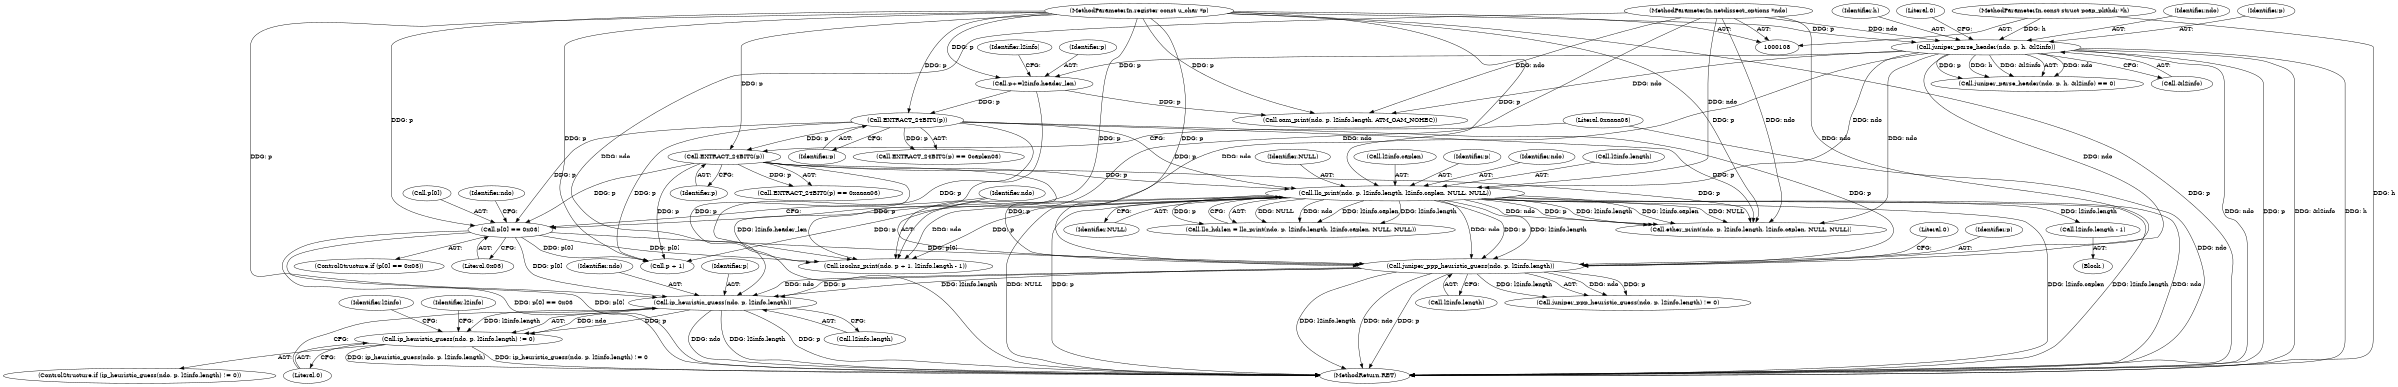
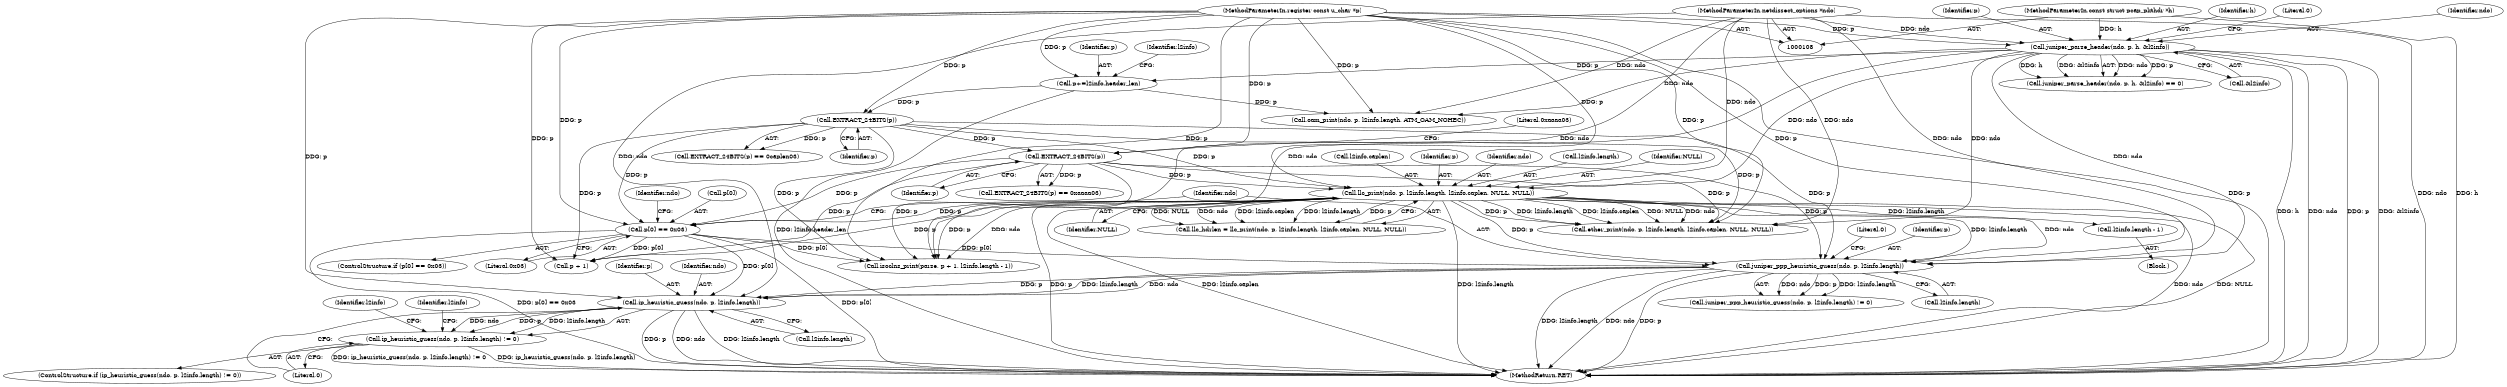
  digraph {
    n1 [label="(Call,ip_heuristic_guess(ndo, p, l2info.length))"]
    n2 [label="(Call,ip_heuristic_guess(ndo, p, l2info.length) != 0)"]
    n3 [label="(Call,l2info.length)"]
    n4 [label="(MethodReturn,RET)"]
    n5 [label="(Literal,0)"]
    n6 [label="(ControlStructure,if (ip_heuristic_guess(ndo, p, l2info.length) != 0))"]
    n7 [label="(Call,juniper_ppp_heuristic_guess(ndo, p, l2info.length))"]
    n8 [label="(Call,juniper_ppp_heuristic_guess(ndo, p, l2info.length) != 0)"]
    n9 [label="(Call,l2info.length)"]
    n10 [label="(Call,llc_print(ndo, p, l2info.length, l2info.caplen, NULL, NULL))"]
    n11 [label="(Call,p[0] == 0x03)"]
    n12 [label="(Identifier,NULL)"]
    n13 [label="(Call,p + 1)"]
    n14 [label="(Call,llc_hdrlen = llc_print(ndo, p, l2info.length, l2info.caplen, NULL, NULL))"]
    n15 [label="(Call,ether_print(ndo, p, l2info.length, l2info.caplen, NULL, NULL))"]
    n16 [label="(Call,l2info.length - 1)"]
-   n17 [label="(Call,isoclns_print(ndo, p + 1, l2info.length - 1))"]
+   n17 [label="(Call,isoclns_print(parse, p + 1, l2info.length - 1))"]
    n18 [label="(ControlStructure,if (p[0] == 0x03))"]
    n19 [label="(Literal,0x03)"]
    n20 [label="(Block,)"]
    n21 [label="(Call,juniper_parse_header(ndo, p, h, &l2info))"]
    n22 [label="(Call,p+=l2info.header_len)"]
    n23 [label="(Call,juniper_parse_header(ndo, p, h, &l2info) == 0)"]
    n24 [label="(Call,oam_print(ndo, p, l2info.length, ATM_OAM_NOHEC))"]
    n25 [label="(Call,&l2info)"]
    n26 [label="(Call,EXTRACT_24BITS(p))"]
    n27 [label="(MethodParameterIn,netdissect_options *ndo)"]
    1000108
    n29 [label="(MethodParameterIn,register const u_char *p)"]
    n30 [label="(Call,EXTRACT_24BITS(p))"]
    n31 [label="(Identifier,p)"]
    n32 [label="(Call,EXTRACT_24BITS(p) == 0xaaaa03)"]
    n33 [label="(Identifier,p)"]
    n34 [label="(Call,EXTRACT_24BITS(p) == 0caplen03)"]
    n35 [label="(MethodParameterIn,const struct pcap_pkthdr *h)"]
    n36 [label="(Call,l2info.caplen)"]
    n37 [label="(Identifier,l2info)"]
    n38 [label="(Call,p[0])"]
    n39 [label="(Literal,0)"]
    n40 [label="(Identifier,p)"]
    n41 [label="(Identifier,h)"]
    n42 [label="(Identifier,p)"]
    n43 [label="(Identifier,p)"]
    n44 [label="(Identifier,ndo)"]
    n45 [label="(Identifier,ndo)"]
    n46 [label="(Identifier,ndo)"]
    n47 [label="(Literal,0)"]
    n48 [label="(Identifier,l2info)"]
    n49 [label="(Identifier,p)"]
    n50 [label="(Identifier,ndo)"]
    n51 [label="(Call,l2info.length)"]
    n52 [label="(Literal,0xaaaa03)"]
    n53 [label="(Identifier,NULL)"]
    n54 [label="(Identifier,p)"]
    n55 [label="(Identifier,ndo)"]
    n56 [label="(Identifier,l2info)"]
    n1 -> n2 [label="AST: "]
    n1 -> n2 [label="DDG: ndo"]
    n1 -> n2 [label="DDG: p"]
    n1 -> n2 [label="DDG: l2info.length"]
    n1 -> n3 [label="CFG: "]
    n1 -> n4 [label="DDG: l2info.length"]
    n1 -> n4 [label="DDG: p"]
    n1 -> n4 [label="DDG: ndo"]
    n2 -> n4 [label="DDG: ip_heuristic_guess(ndo, p, l2info.length)"]
    n2 -> n4 [label="DDG: ip_heuristic_guess(ndo, p, l2info.length) != 0"]
    n2 -> n5 [label="CFG: "]
    n2 -> n6 [label="AST: "]
    n3 -> n1 [label="AST: "]
    n5 -> n1 [label="CFG: "]
    n5 -> n2 [label="AST: "]
    n7 -> n1 [label="DDG: ndo"]
    n7 -> n1 [label="DDG: p"]
    n7 -> n1 [label="DDG: l2info.length"]
    n7 -> n4 [label="DDG: p"]
    n7 -> n4 [label="DDG: l2info.length"]
    n7 -> n4 [label="DDG: ndo"]
    n7 -> n8 [label="AST: "]
    n7 -> n8 [label="DDG: ndo"]
    n7 -> n8 [label="DDG: p"]
    n7 -> n8 [label="DDG: l2info.length"]
    n7 -> n9 [label="CFG: "]
    n9 -> n7 [label="AST: "]
    n10 -> n4 [label="DDG: ndo"]
    n10 -> n4 [label="DDG: NULL"]
    n10 -> n4 [label="DDG: p"]
    n10 -> n4 [label="DDG: l2info.caplen"]
    n10 -> n4 [label="DDG: l2info.length"]
    n10 -> n7 [label="DDG: ndo"]
    n10 -> n7 [label="DDG: p"]
    n10 -> n7 [label="DDG: l2info.length"]
    n10 -> n11 [label="DDG: p"]
    n10 -> n12 [label="CFG: "]
    n10 -> n13 [label="DDG: p"]
    n10 -> n14 [label="AST: "]
    n10 -> n14 [label="DDG: NULL"]
    n10 -> n14 [label="DDG: ndo"]
    n10 -> n14 [label="DDG: l2info.caplen"]
    n10 -> n14 [label="DDG: l2info.length"]
    n10 -> n14 [label="DDG: p"]
    n10 -> n15 [label="DDG: ndo"]
    n10 -> n15 [label="DDG: p"]
    n10 -> n15 [label="DDG: l2info.length"]
    n10 -> n15 [label="DDG: l2info.caplen"]
    n10 -> n15 [label="DDG: NULL"]
    n10 -> n16 [label="DDG: l2info.length"]
    n10 -> n17 [label="DDG: ndo"]
    n10 -> n17 [label="DDG: p"]
    n11 -> n1 [label="DDG: p[0]"]
    n11 -> n4 [label="DDG: p[0]"]
    n11 -> n4 [label="DDG: p[0] == 0x03"]
    n11 -> n7 [label="DDG: p[0]"]
    n11 -> n13 [label="DDG: p[0]"]
    n11 -> n17 [label="DDG: p[0]"]
    n11 -> n18 [label="AST: "]
    n11 -> n19 [label="CFG: "]
    n12 -> n10 [label="AST: "]
    n14 -> n10 [label="CFG: "]
    n16 -> n20 [label="AST: "]
    n19 -> n11 [label="AST: "]
    n21 -> n4 [label="DDG: &l2info"]
    n21 -> n4 [label="DDG: h"]
    n21 -> n4 [label="DDG: ndo"]
    n21 -> n4 [label="DDG: p"]
    n21 -> n7 [label="DDG: ndo"]
    n21 -> n10 [label="DDG: ndo"]
    n21 -> n15 [label="DDG: ndo"]
    n21 -> n17 [label="DDG: ndo"]
    n21 -> n22 [label="DDG: p"]
    n21 -> n23 [label="AST: "]
    n21 -> n23 [label="DDG: ndo"]
    n21 -> n23 [label="DDG: p"]
    n21 -> n23 [label="DDG: h"]
    n21 -> n23 [label="DDG: &l2info"]
    n21 -> n24 [label="DDG: ndo"]
    n21 -> n25 [label="CFG: "]
    n22 -> n4 [label="DDG: l2info.header_len"]
    n22 -> n24 [label="DDG: p"]
    n22 -> n26 [label="DDG: p"]
    n25 -> n21 [label="AST: "]
    n26 -> n7 [label="DDG: p"]
    n26 -> n10 [label="DDG: p"]
    n26 -> n11 [label="DDG: p"]
    n26 -> n13 [label="DDG: p"]
    n26 -> n15 [label="DDG: p"]
    n26 -> n17 [label="DDG: p"]
    n26 -> n30 [label="DDG: p"]
    n26 -> n33 [label="CFG: "]
    n26 -> n34 [label="AST: "]
    n26 -> n34 [label="DDG: p"]
    n27 -> n1 [label="DDG: ndo"]
-   n52 -> n4 [label="DDG: ndo"]
+   n27 -> n4 [label="DDG: ndo"]
    n27 -> n7 [label="DDG: ndo"]
    n27 -> n10 [label="DDG: ndo"]
    n27 -> n15 [label="DDG: ndo"]
    n27 -> n17 [label="DDG: ndo"]
    n27 -> n21 [label="DDG: ndo"]
    n27 -> n24 [label="DDG: ndo"]
    n27 -> 1000108 [label="AST: "]
    n29 -> n1 [label="DDG: p"]
    n29 -> n4 [label="DDG: p"]
    n29 -> n7 [label="DDG: p"]
    n29 -> n10 [label="DDG: p"]
    n29 -> n11 [label="DDG: p"]
    n29 -> n13 [label="DDG: p"]
    n29 -> n15 [label="DDG: p"]
    n29 -> n17 [label="DDG: p"]
    n29 -> n21 [label="DDG: p"]
    n29 -> n22 [label="DDG: p"]
    n29 -> n24 [label="DDG: p"]
    n29 -> n26 [label="DDG: p"]
    n29 -> 1000108 [label="AST: "]
    n29 -> n30 [label="DDG: p"]
    n30 -> n7 [label="DDG: p"]
    n30 -> n10 [label="DDG: p"]
    n30 -> n11 [label="DDG: p"]
    n30 -> n13 [label="DDG: p"]
    n30 -> n15 [label="DDG: p"]
    n30 -> n17 [label="DDG: p"]
    n30 -> n31 [label="CFG: "]
    n30 -> n32 [label="AST: "]
    n30 -> n32 [label="DDG: p"]
    n31 -> n30 [label="AST: "]
    n33 -> n26 [label="AST: "]
    n35 -> n4 [label="DDG: h"]
    n35 -> n21 [label="DDG: h"]
    n35 -> 1000108 [label="AST: "]
    n36 -> n10 [label="AST: "]
    n37 -> n22 [label="CFG: "]
    n38 -> n11 [label="AST: "]
    n39 -> n7 [label="CFG: "]
    n40 -> n21 [label="AST: "]
    n41 -> n21 [label="AST: "]
    n42 -> n7 [label="AST: "]
    n43 -> n10 [label="AST: "]
    n44 -> n10 [label="AST: "]
    n45 -> n11 [label="CFG: "]
    n46 -> n7 [label="AST: "]
    n46 -> n11 [label="CFG: "]
    n47 -> n21 [label="CFG: "]
    n48 -> n2 [label="CFG: "]
    n49 -> n1 [label="AST: "]
    n50 -> n1 [label="AST: "]
    n51 -> n10 [label="AST: "]
    n52 -> n30 [label="CFG: "]
    n53 -> n10 [label="AST: "]
    n54 -> n22 [label="AST: "]
    n55 -> n21 [label="AST: "]
    n56 -> n2 [label="CFG: "]
  }
